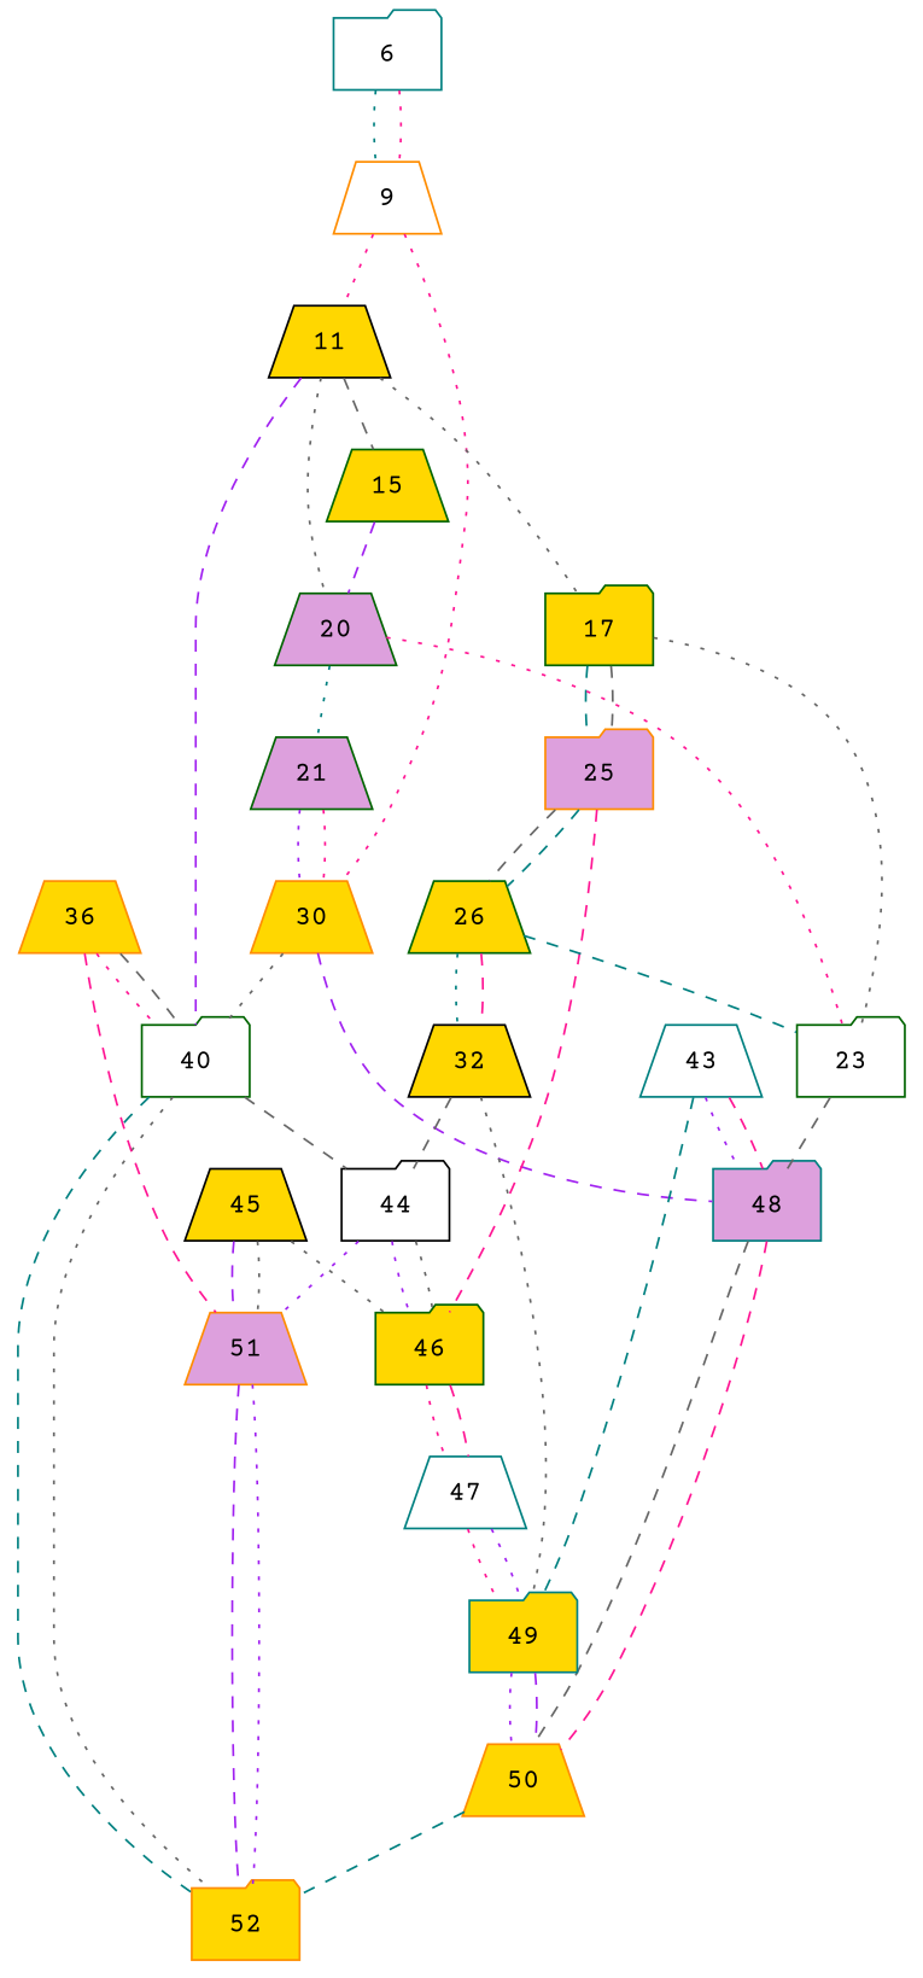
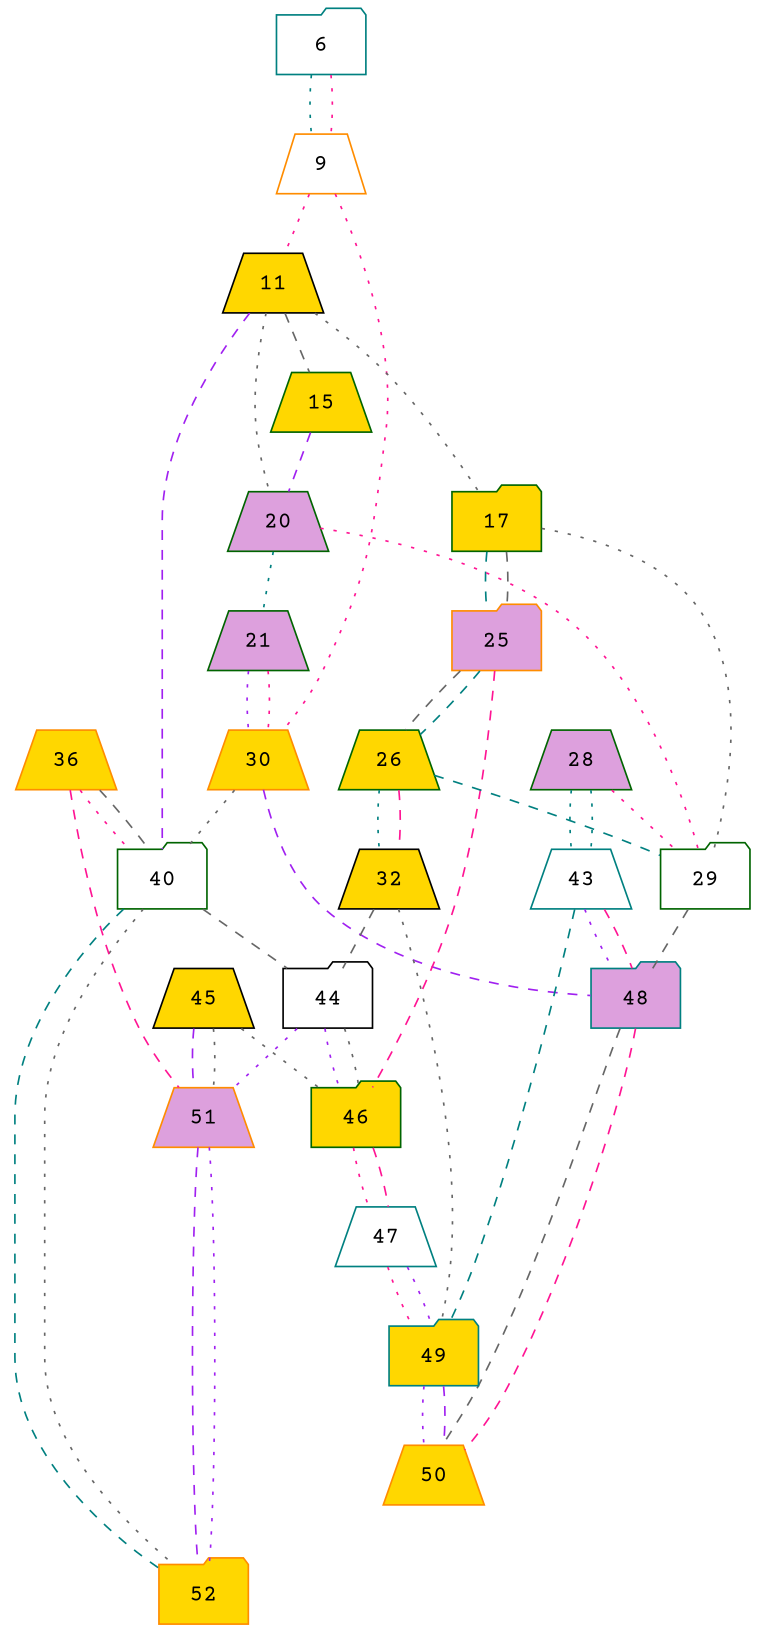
  graph {
    fontname="Courier Prime"
    node [color=darkgreen fillcolor=gold fontname="Courier Prime" shape=trapezium style=filled]
    edge [color=gray40 fontname="Courier Prime" style=dotted]
    6 [color=teal fillcolor=white shape=folder]
    9 [color=darkorange fillcolor=white super="+5"]
    11 [color=black super="+8+10"]
    30 [color=darkorange super="+4"]
    15
    17 [shape=folder]
    20 [fillcolor=plum super="+16"]
    40 [fillcolor=white shape=folder super="+3+22"]
    48 [color=teal fillcolor=plum shape=folder super="+33"]
    25 [color=darkorange fillcolor=plum shape=folder]
-   29 [fillcolor=white shape=folder super="+27" label=23]
+   29 [fillcolor=white shape=folder super="+27"]
    21 [fillcolor=plum super="+14"]
    44 [color=black fillcolor=white shape=folder super="+39+34"]
    52 [color=darkorange shape=folder]
    26
    46 [shape=folder]
    32 [color=black]
    51 [color=darkorange fillcolor=plum super="+38"]
    49 [color=teal shape=folder super="+42+41"]
+   28 [fillcolor=plum]
    43 [color=teal fillcolor=white]
    50 [color=darkorange]
    36 [color=darkorange]
    47 [color=teal fillcolor=white]
    45 [color=black]
    6 -- 9 [color=teal weight=2]
    6 -- 9 [color=deeppink]
    9 -- 11 [color=deeppink]
    9 -- 30 [color=deeppink]
    11 -- 15 [style=dashed]
    11 -- 17
    11 -- 20
    11 -- 40 [color=purple style=dashed weight=2]
    30 -- 40 [weight=2]
    30 -- 48 [color=purple style=dashed]
    15 -- 20 [color=purple style=dashed weight=2]
    17 -- 25 [color=teal style=dashed]
    17 -- 25 [style=dashed]
    17 -- 29
    20 -- 29 [color=deeppink]
    20 -- 21 [color=teal weight=2]
    40 -- 44 [style=dashed]
    40 -- 52 [color=teal style=dashed]
    40 -- 52
    48 -- 50 [style=dashed]
    48 -- 50 [color=deeppink style=dashed]
    25 -- 26 [style=dashed]
    25 -- 26 [color=teal style=dashed]
    25 -- 46 [color=deeppink style=dashed]
    29 -- 48 [style=dashed]
    21 -- 30 [color=purple weight=2]
    21 -- 30 [color=deeppink]
    44 -- 46 [color=purple]
    44 -- 46
    44 -- 51 [color=purple]
    26 -- 29 [color=teal style=dashed]
    26 -- 32 [color=teal]
    26 -- 32 [color=deeppink style=dashed]
    46 -- 47 [color=deeppink]
    46 -- 47 [color=deeppink style=dashed]
    32 -- 44 [style=dashed]
    32 -- 49
    51 -- 52 [color=purple style=dashed]
    51 -- 52 [color=purple]
    49 -- 50 [color=purple]
    49 -- 50 [color=purple style=dashed]
+   28 -- 29 [color=deeppink weight=2]
+   28 -- 43 [color=teal]
+   28 -- 43 [color=teal]
    43 -- 48 [color=purple]
    43 -- 48 [color=deeppink style=dashed]
    43 -- 49 [color=teal style=dashed]
-   50 -- 52 [color=teal style=dashed]
    36 -- 40 [color=deeppink weight=2]
    36 -- 40 [style=dashed]
    36 -- 51 [color=deeppink style=dashed]
    47 -- 49 [color=deeppink weight=2]
    47 -- 49 [color=purple]
    45 -- 46
    45 -- 51 [color=purple style=dashed weight=2]
    45 -- 51
  }
